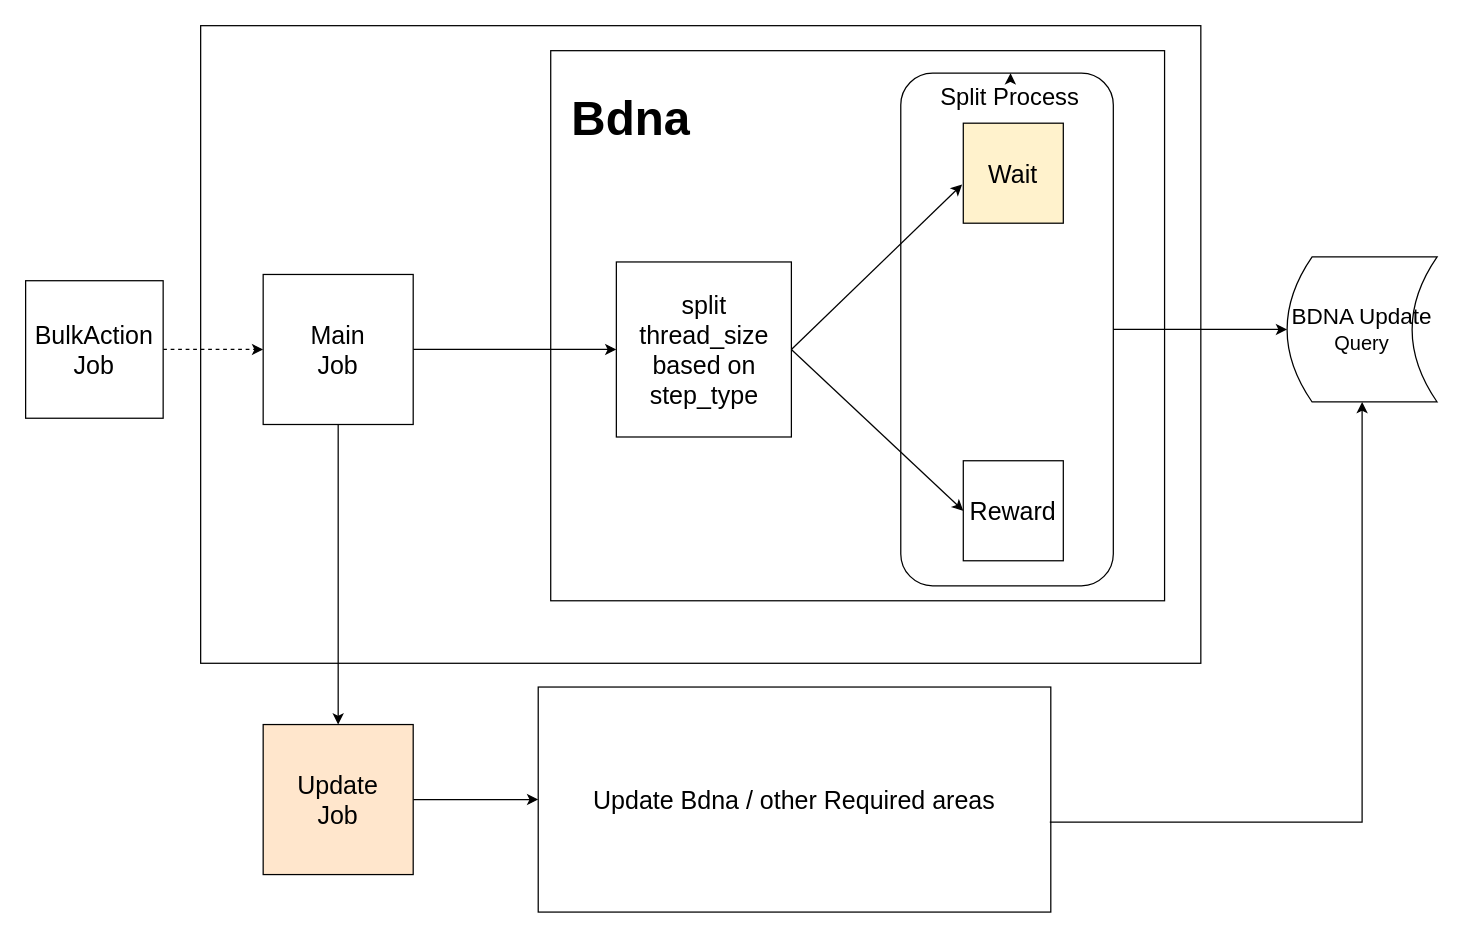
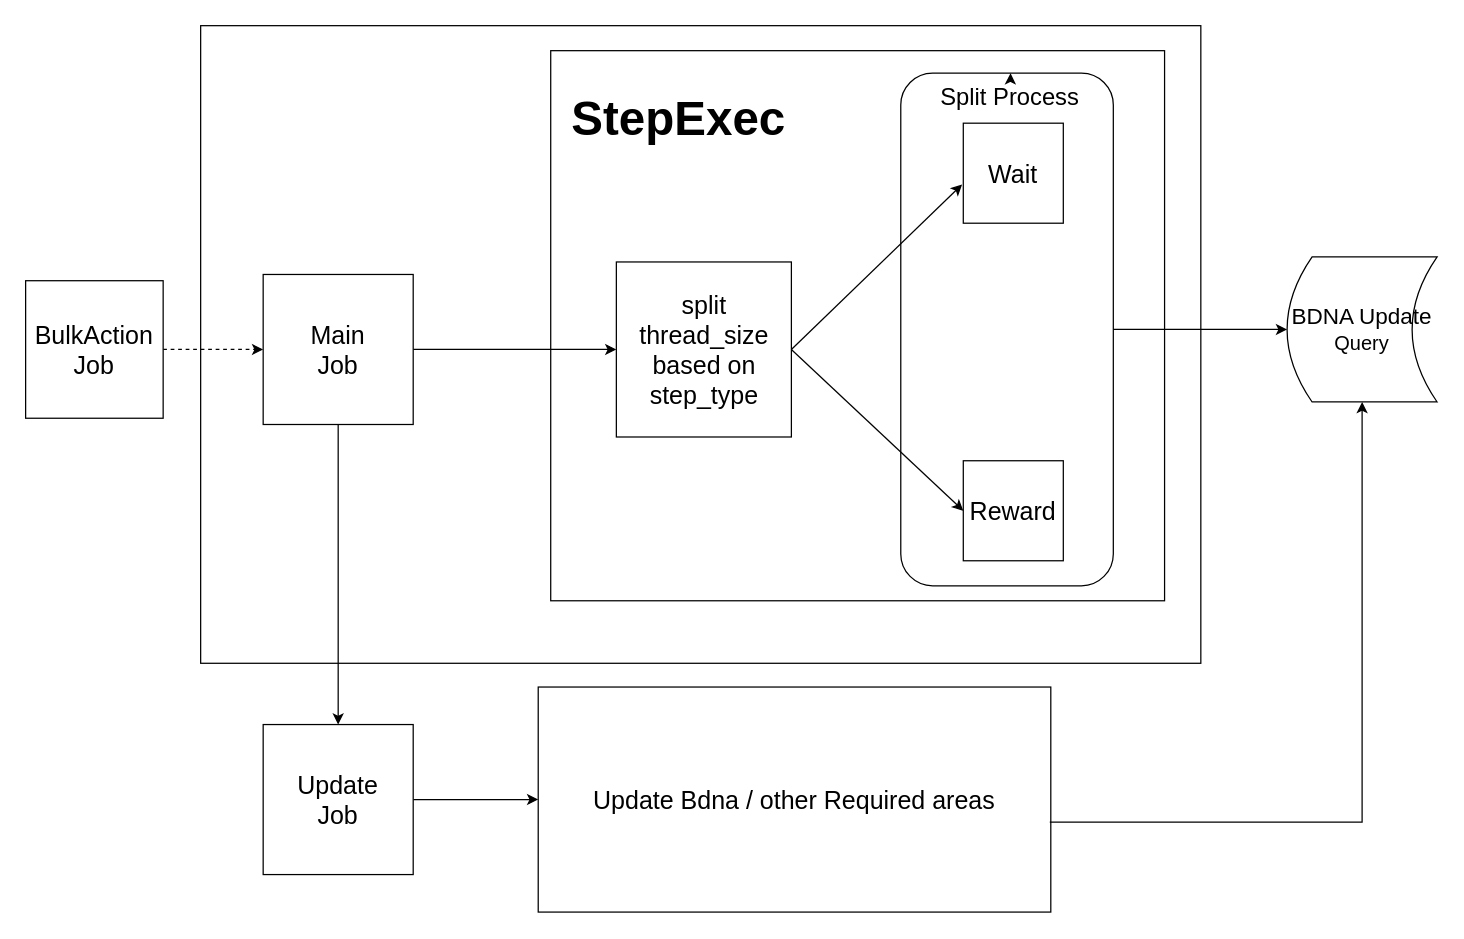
  <mxCell id="0" />
  <mxCell id="1" parent="0" />
  <mxCell id="2" value="v" style="rounded=0;whiteSpace=wrap;html=1;" parent="1" vertex="1"><mxGeometry x="160" y="20" width="800" height="510" as="geometry" /></mxCell>
  <mxCell id="3" value="" style="rounded=0;whiteSpace=wrap;html=1;align=left;fontSize=20;" parent="1" vertex="1"><mxGeometry x="440" y="40" width="491" height="440" as="geometry" /></mxCell>
  <mxCell id="4" value="" style="rounded=1;whiteSpace=wrap;html=1;direction=south;" parent="1" vertex="1"><mxGeometry x="720" y="58" width="170" height="410" as="geometry" /></mxCell>
  <mxCell id="5" value="" style="edgeStyle=orthogonalEdgeStyle;rounded=0;orthogonalLoop=1;jettySize=auto;html=1;entryX=0;entryY=0.5;entryDx=0;entryDy=0;fontSize=20;" parent="1" source="8" target="13" edge="1"><mxGeometry relative="1" as="geometry"><mxPoint x="390" y="289" as="targetPoint" /></mxGeometry></mxCell>
  <mxCell id="6" value="" style="edgeStyle=orthogonalEdgeStyle;rounded=0;orthogonalLoop=1;jettySize=auto;html=1;fontSize=20;dashed=1;" parent="1" source="11" target="8" edge="1"><mxGeometry relative="1" as="geometry" /></mxCell>
  <mxCell id="7" value="" style="edgeStyle=none;rounded=0;orthogonalLoop=1;jettySize=auto;html=1;" parent="1" source="8" target="18" edge="1"><mxGeometry relative="1" as="geometry" /></mxCell>
  <mxCell id="8" value="&lt;div&gt;Main&lt;/div&gt;&lt;div&gt;Job&lt;br&gt;&lt;/div&gt;" style="whiteSpace=wrap;html=1;aspect=fixed;fontSize=20;" parent="1" vertex="1"><mxGeometry x="210" y="219" width="120" height="120" as="geometry" /></mxCell>
- <mxCell id="9" value="Wait" style="whiteSpace=wrap;html=1;aspect=fixed;fontSize=20;fillColor=#fff2cc;" parent="1" vertex="1"><mxGeometry x="770" y="98" width="80" height="80" as="geometry" /></mxCell>
+ <mxCell id="9" value="Wait" style="whiteSpace=wrap;html=1;aspect=fixed;fontSize=20;" parent="1" vertex="1"><mxGeometry x="770" y="98" width="80" height="80" as="geometry" /></mxCell>
  <mxCell id="10" value="Reward" style="whiteSpace=wrap;html=1;aspect=fixed;fontSize=20;" parent="1" vertex="1"><mxGeometry x="770" y="368" width="80" height="80" as="geometry" /></mxCell>
  <mxCell id="11" value="&lt;div&gt;BulkAction&lt;/div&gt;&lt;div&gt;Job&lt;br&gt;&lt;/div&gt;" style="whiteSpace=wrap;html=1;aspect=fixed;fontSize=20;" parent="1" vertex="1"><mxGeometry x="20" y="224" width="110" height="110" as="geometry" /></mxCell>
  <mxCell id="12" style="edgeStyle=none;rounded=0;orthogonalLoop=1;jettySize=auto;html=1;exitX=1;exitY=0.5;exitDx=0;exitDy=0;entryX=0;entryY=0.5;entryDx=0;entryDy=0;fontSize=20;" parent="1" source="13" target="10" edge="1"><mxGeometry relative="1" as="geometry" /></mxCell>
  <mxCell id="13" value="split thread_size based on step_type" style="whiteSpace=wrap;html=1;aspect=fixed;fontSize=20;" parent="1" vertex="1"><mxGeometry x="492.5" y="209" width="140" height="140" as="geometry" /></mxCell>
  <mxCell id="14" style="rounded=0;orthogonalLoop=1;jettySize=auto;html=1;exitX=1;exitY=0.5;exitDx=0;exitDy=0;entryX=-0.012;entryY=0.613;entryDx=0;entryDy=0;entryPerimeter=0;fontSize=20;" parent="1" source="13" target="9" edge="1"><mxGeometry relative="1" as="geometry" /></mxCell>
  <mxCell id="15" value="&lt;div&gt;Update Bdna / other Required areas&lt;br&gt;&lt;/div&gt;" style="rounded=0;whiteSpace=wrap;html=1;fontSize=20;" parent="1" vertex="1"><mxGeometry x="430" y="549" width="410" height="180" as="geometry" /></mxCell>
- <mxCell id="16" value="&lt;h1 style=&quot;line-height: 0%; padding-top: 0px; padding-left: 0px; font-size: 38px;&quot; align=&quot;left&quot;&gt;&lt;font style=&quot;font-size: 38px;&quot; face=&quot;Helvetica&quot;&gt;Bdna&lt;/font&gt;&lt;/h1&gt;&lt;h1 style=&quot;margin-top: 0px;&quot;&gt;&lt;/h1&gt;" style="text;html=1;whiteSpace=wrap;overflow=hidden;rounded=0;fontSize=20;" parent="1" vertex="1"><mxGeometry x="455" y="63" width="215" height="55" as="geometry" /></mxCell>
+ <mxCell id="16" value="&lt;h1 style=&quot;line-height: 0%; padding-top: 0px; padding-left: 0px; font-size: 38px;&quot; align=&quot;left&quot;&gt;&lt;font style=&quot;font-size: 38px;&quot; face=&quot;Helvetica&quot;&gt;StepExec&lt;/font&gt;&lt;/h1&gt;&lt;h1 style=&quot;margin-top: 0px;&quot;&gt;&lt;/h1&gt;" style="text;html=1;whiteSpace=wrap;overflow=hidden;rounded=0;fontSize=20;" parent="1" vertex="1"><mxGeometry x="455" y="63" width="215" height="55" as="geometry" /></mxCell>
  <mxCell id="17" value="" style="edgeStyle=none;rounded=0;orthogonalLoop=1;jettySize=auto;html=1;" parent="1" source="18" target="15" edge="1"><mxGeometry relative="1" as="geometry" /></mxCell>
- <mxCell id="18" value="&lt;div&gt;Update&lt;/div&gt;&lt;div&gt;Job&lt;br&gt;&lt;/div&gt;" style="whiteSpace=wrap;html=1;aspect=fixed;fontSize=20;fillColor=#ffe6cc;" parent="1" vertex="1"><mxGeometry x="210" y="579" width="120" height="120" as="geometry" /></mxCell>
+ <mxCell id="18" value="&lt;div&gt;Update&lt;/div&gt;&lt;div&gt;Job&lt;br&gt;&lt;/div&gt;" style="whiteSpace=wrap;html=1;aspect=fixed;fontSize=20;" parent="1" vertex="1"><mxGeometry x="210" y="579" width="120" height="120" as="geometry" /></mxCell>
  <mxCell id="19" style="edgeStyle=none;rounded=0;orthogonalLoop=1;jettySize=auto;html=1;" parent="1" source="20" target="4" edge="1"><mxGeometry relative="1" as="geometry" /></mxCell>
  <mxCell id="20" value="&lt;div style=&quot;font-size: 13px;&quot;&gt;&lt;font style=&quot;font-size: 19px;&quot;&gt;Split Process&lt;/font&gt;&lt;/div&gt;" style="text;html=1;align=center;verticalAlign=middle;whiteSpace=wrap;rounded=0;" parent="1" vertex="1"><mxGeometry x="735" y="63" width="145" height="30" as="geometry" /></mxCell>
  <mxCell id="21" style="edgeStyle=orthogonalEdgeStyle;rounded=0;orthogonalLoop=1;jettySize=auto;html=1;entryX=0;entryY=0.5;entryDx=0;entryDy=0;" edge="1" parent="1" source="4" target="22"><mxGeometry relative="1" as="geometry" /></mxCell>
  <mxCell id="22" value="&lt;div&gt;&lt;font style=&quot;font-size: 18px;&quot;&gt;BDNA Update&lt;/font&gt;&lt;/div&gt;&lt;div&gt;&lt;font size=&quot;3&quot;&gt;Query&lt;br&gt;&lt;/font&gt;&lt;/div&gt;" style="shape=dataStorage;whiteSpace=wrap;html=1;fixedSize=1;" vertex="1" parent="1"><mxGeometry x="1029" y="205" width="120" height="116" as="geometry" /></mxCell>
  <mxCell id="23" style="edgeStyle=orthogonalEdgeStyle;rounded=0;orthogonalLoop=1;jettySize=auto;html=1;exitX=0.998;exitY=0.6;exitDx=0;exitDy=0;entryX=0.5;entryY=1;entryDx=0;entryDy=0;exitPerimeter=0;" edge="1" parent="1" source="15" target="22"><mxGeometry relative="1" as="geometry" /></mxCell>
